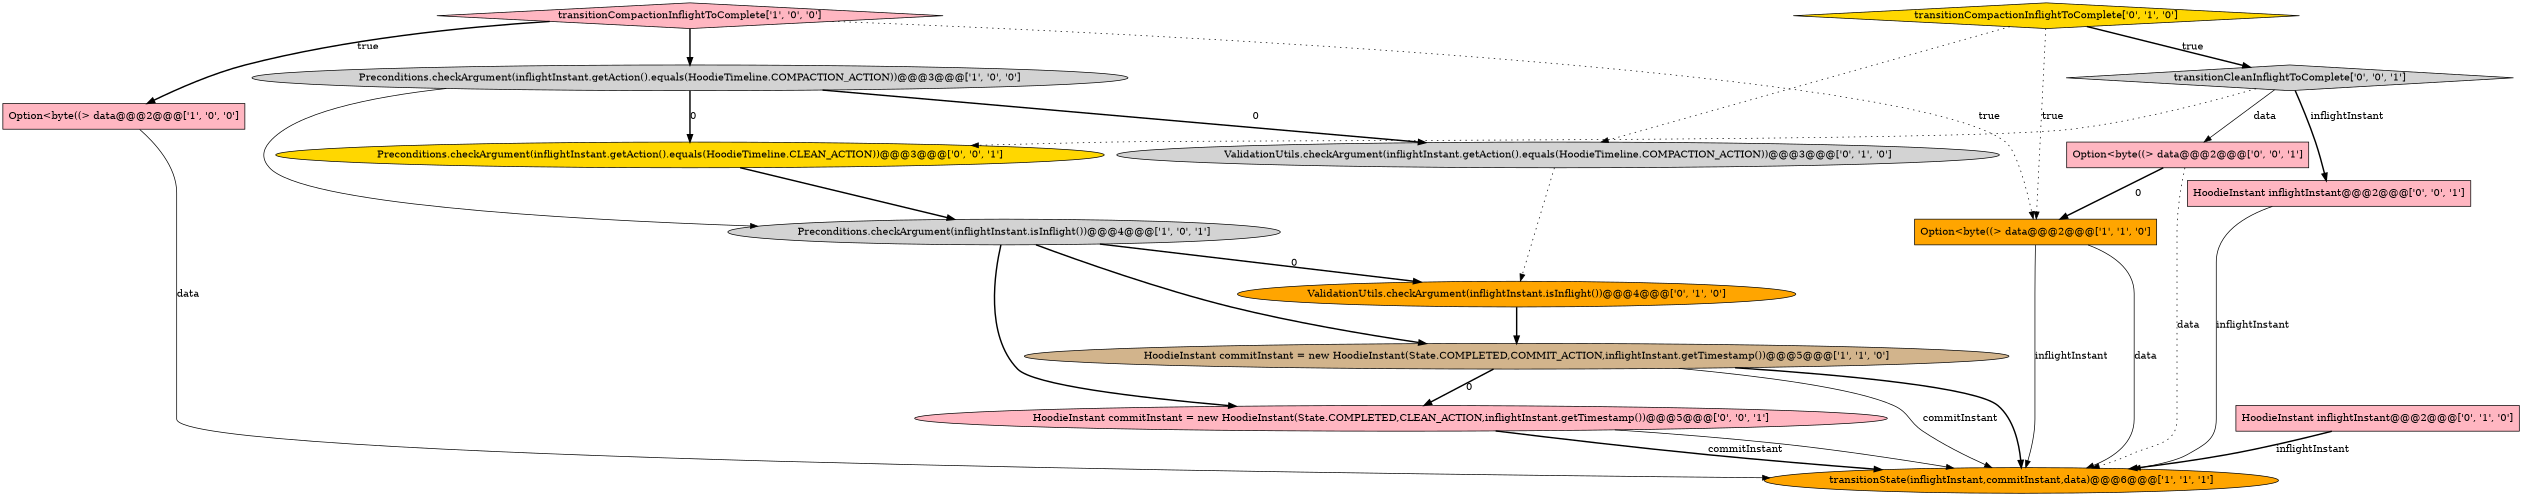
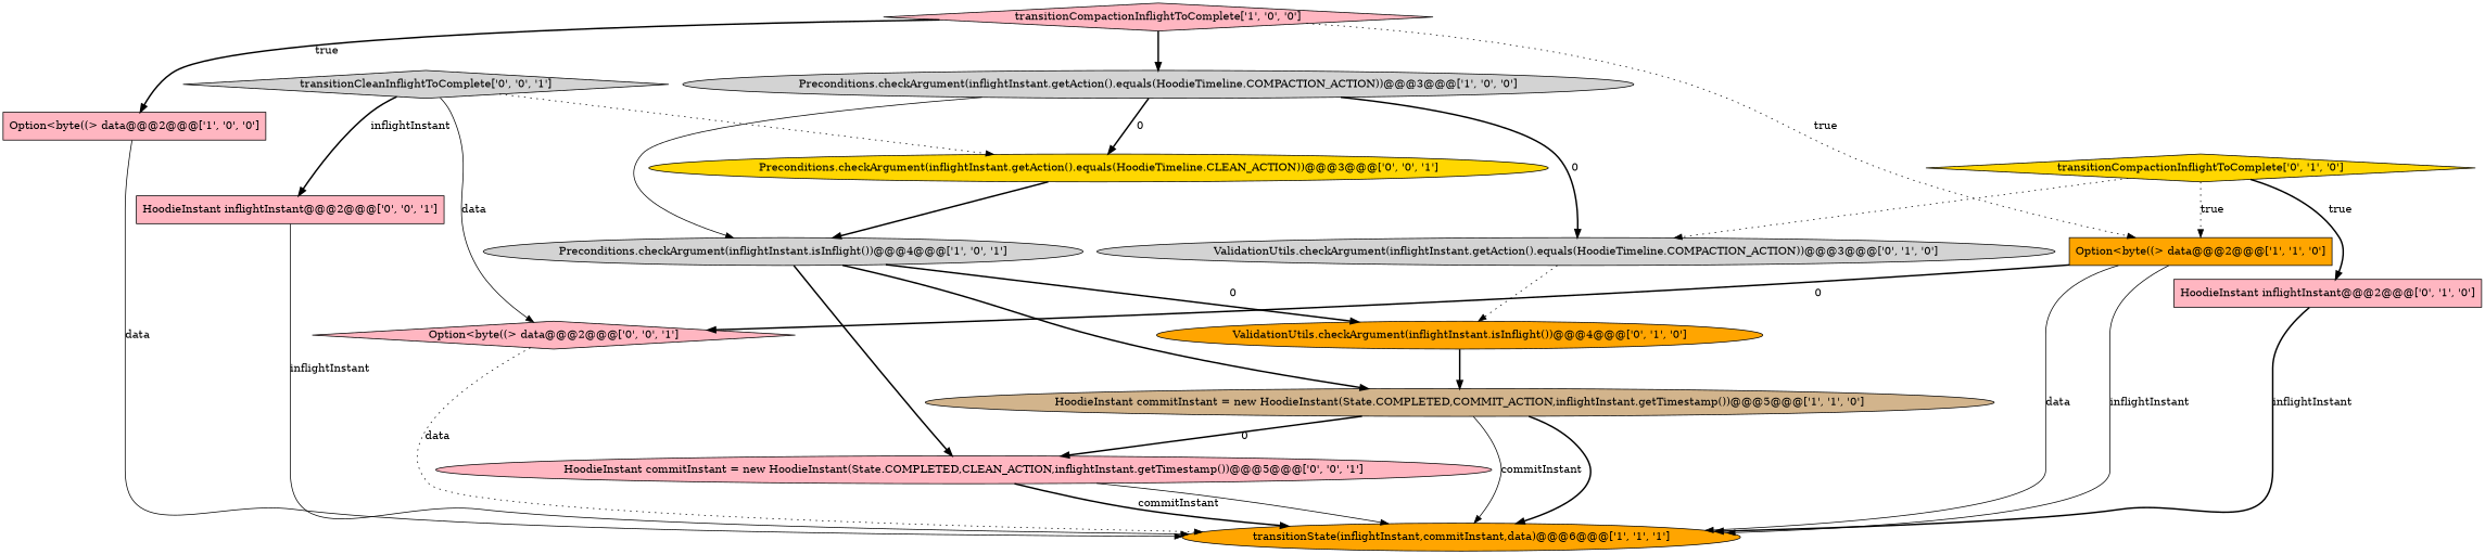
  digraph {
    node [fillcolor=lightpink shape=ellipse style=filled]
    edge [style=bold]
    n1 [label="HoodieInstant commitInstant = new HoodieInstant(State.COMPLETED,CLEAN_ACTION,inflightInstant.getTimestamp())@@@5@@@['0', '0', '1']"]
    n2 [fillcolor=orange label="transitionState(inflightInstant,commitInstant,data)@@@6@@@['1', '1', '1']"]
    n3 [fillcolor=lightgrey label="Preconditions.checkArgument(inflightInstant.isInflight())@@@4@@@['1', '0', '1']"]
    n4 [fillcolor=tan label="HoodieInstant commitInstant = new HoodieInstant(State.COMPLETED,COMMIT_ACTION,inflightInstant.getTimestamp())@@@5@@@['1', '1', '0']"]
    n5 [fillcolor=orange label="ValidationUtils.checkArgument(inflightInstant.isInflight())@@@4@@@['0', '1', '0']"]
    n6 [label="transitionCompactionInflightToComplete['1', '0', '0']" shape=diamond]
    n7 [label="Option<byte((> data@@@2@@@['1', '0', '0']" shape=box]
    n8 [fillcolor=lightgrey label="Preconditions.checkArgument(inflightInstant.getAction().equals(HoodieTimeline.COMPACTION_ACTION))@@@3@@@['1', '0', '0']"]
    n9 [fillcolor=orange label="Option<byte((> data@@@2@@@['1', '1', '0']" shape=box]
    n10 [fillcolor=gold label="Preconditions.checkArgument(inflightInstant.getAction().equals(HoodieTimeline.CLEAN_ACTION))@@@3@@@['0', '0', '1']"]
    n11 [fillcolor=lightgrey label="ValidationUtils.checkArgument(inflightInstant.getAction().equals(HoodieTimeline.COMPACTION_ACTION))@@@3@@@['0', '1', '0']"]
-   n12 [label="Option<byte((> data@@@2@@@['0', '0', '1']" shape=box]
+   n12 [label="Option<byte((> data@@@2@@@['0', '0', '1']" shape=diamond]
    n13 [fillcolor=lightgrey label="transitionCleanInflightToComplete['0', '0', '1']" shape=diamond]
    n14 [label="HoodieInstant inflightInstant@@@2@@@['0', '0', '1']" shape=box]
    n15 [label="HoodieInstant inflightInstant@@@2@@@['0', '1', '0']" shape=box]
    n16 [fillcolor=gold label="transitionCompactionInflightToComplete['0', '1', '0']" shape=diamond]
    n1 -> n2 [label=commitInstant]
    n1 -> n2 [style=solid]
    n3 -> n1
    n3 -> n4
    n3 -> n5 [label=0]
    n4 -> n1 [label=0]
    n4 -> n2 [label=commitInstant style=solid]
    n4 -> n2
    n5 -> n4
    n6 -> n7 [label=true]
    n6 -> n8
    n6 -> n9 [label=true style=dotted]
    n7 -> n2 [label=data style=solid]
    n8 -> n3 [style=solid]
    n8 -> n10 [label=0]
    n8 -> n11 [label=0]
    n9 -> n2 [label=data style=solid]
    n9 -> n2 [label=inflightInstant style=solid]
-   n12 -> n9 [label=0]
+   n9 -> n12 [label=0]
    n10 -> n3
    n11 -> n5 [style=dotted]
    n12 -> n2 [label=data style=dotted]
    n13 -> n10 [style=dotted]
    n13 -> n12 [label=data style=solid]
    n13 -> n14 [label=inflightInstant]
    n14 -> n2 [label=inflightInstant style=solid]
    n15 -> n2 [label=inflightInstant]
    n16 -> n9 [label=true style=dotted]
    n16 -> n11 [style=dotted]
-   n16 -> n13 [label=true]
+   n16 -> n15 [label=true]
  }
